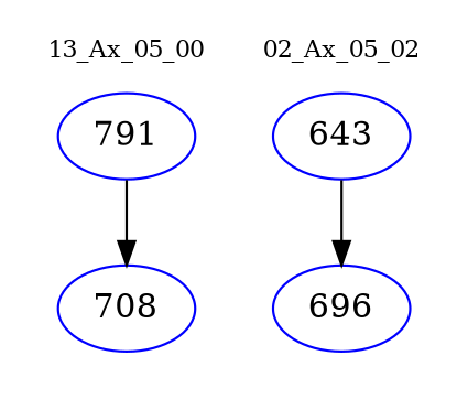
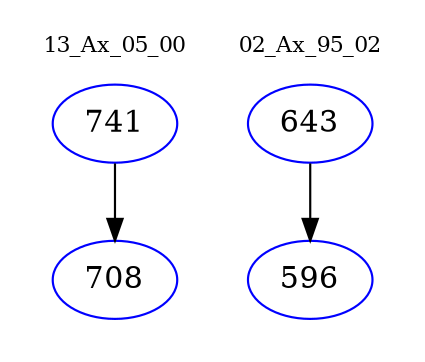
  digraph {
    node [color=blue]
    edge [color=black]
-   n1 [label=791]
+   n1 [label=741]
    n2 [label=708]
    n3 [label=643]
-   n4 [label=696]
+   n4 [label=596]
    subgraph cluster_1 {
      color=white
      fontsize=10
      label="13_Ax_05_00"
      n1
      n2
    }
    subgraph cluster_2 {
      color=white
      fontsize=10
-     label="02_Ax_05_02"
+     label="02_Ax_95_02"
      n3
      n4
    }
    n1 -> n2
    n3 -> n4
  }
